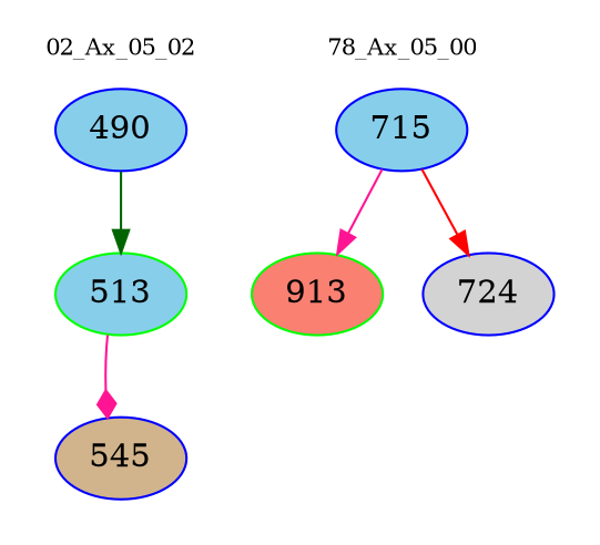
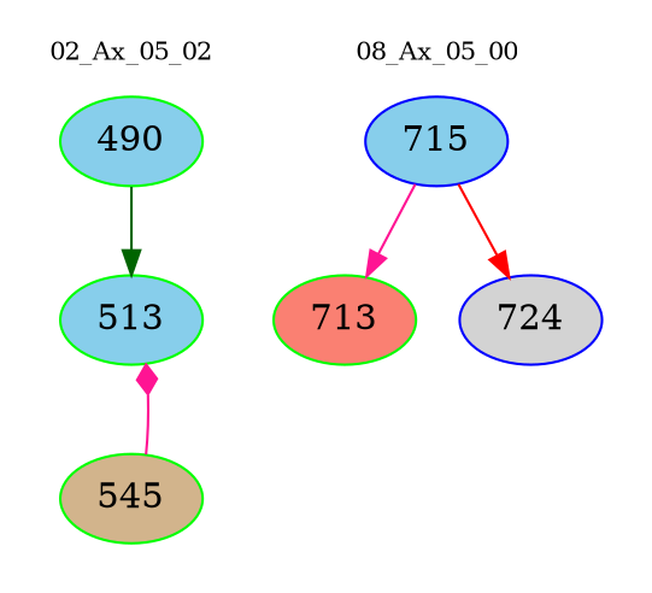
  digraph {
    node [color=green fillcolor=skyblue style=filled]
    edge [arrowhead=normal color=deeppink]
    n1 [label=513]
-   n2 [color=blue label=490]
-   n3 [color=blue fillcolor=tan label=545]
+   n2 [label=490]
+   n3 [fillcolor=tan label=545]
    n4 [color=blue label=715]
-   n5 [fillcolor=salmon label=913]
+   n5 [fillcolor=salmon label=713]
    n6 [color=blue fillcolor=lightgrey label=724]
    subgraph cluster_1 {
      color=white
      fontsize=10
      label="02_Ax_05_02"
      n1
      n2
      n3
    }
    subgraph cluster_2 {
      color=white
      fontsize=10
-     label="78_Ax_05_00"
+     label="08_Ax_05_00"
      n4
      n5
      n6
    }
-   n1 -> n3 [arrowhead=diamond]
+   n3 -> n1 [arrowhead=diamond]
    n2 -> n1 [color=darkgreen]
    n4 -> n5
    n4 -> n6 [color=red]
  }
